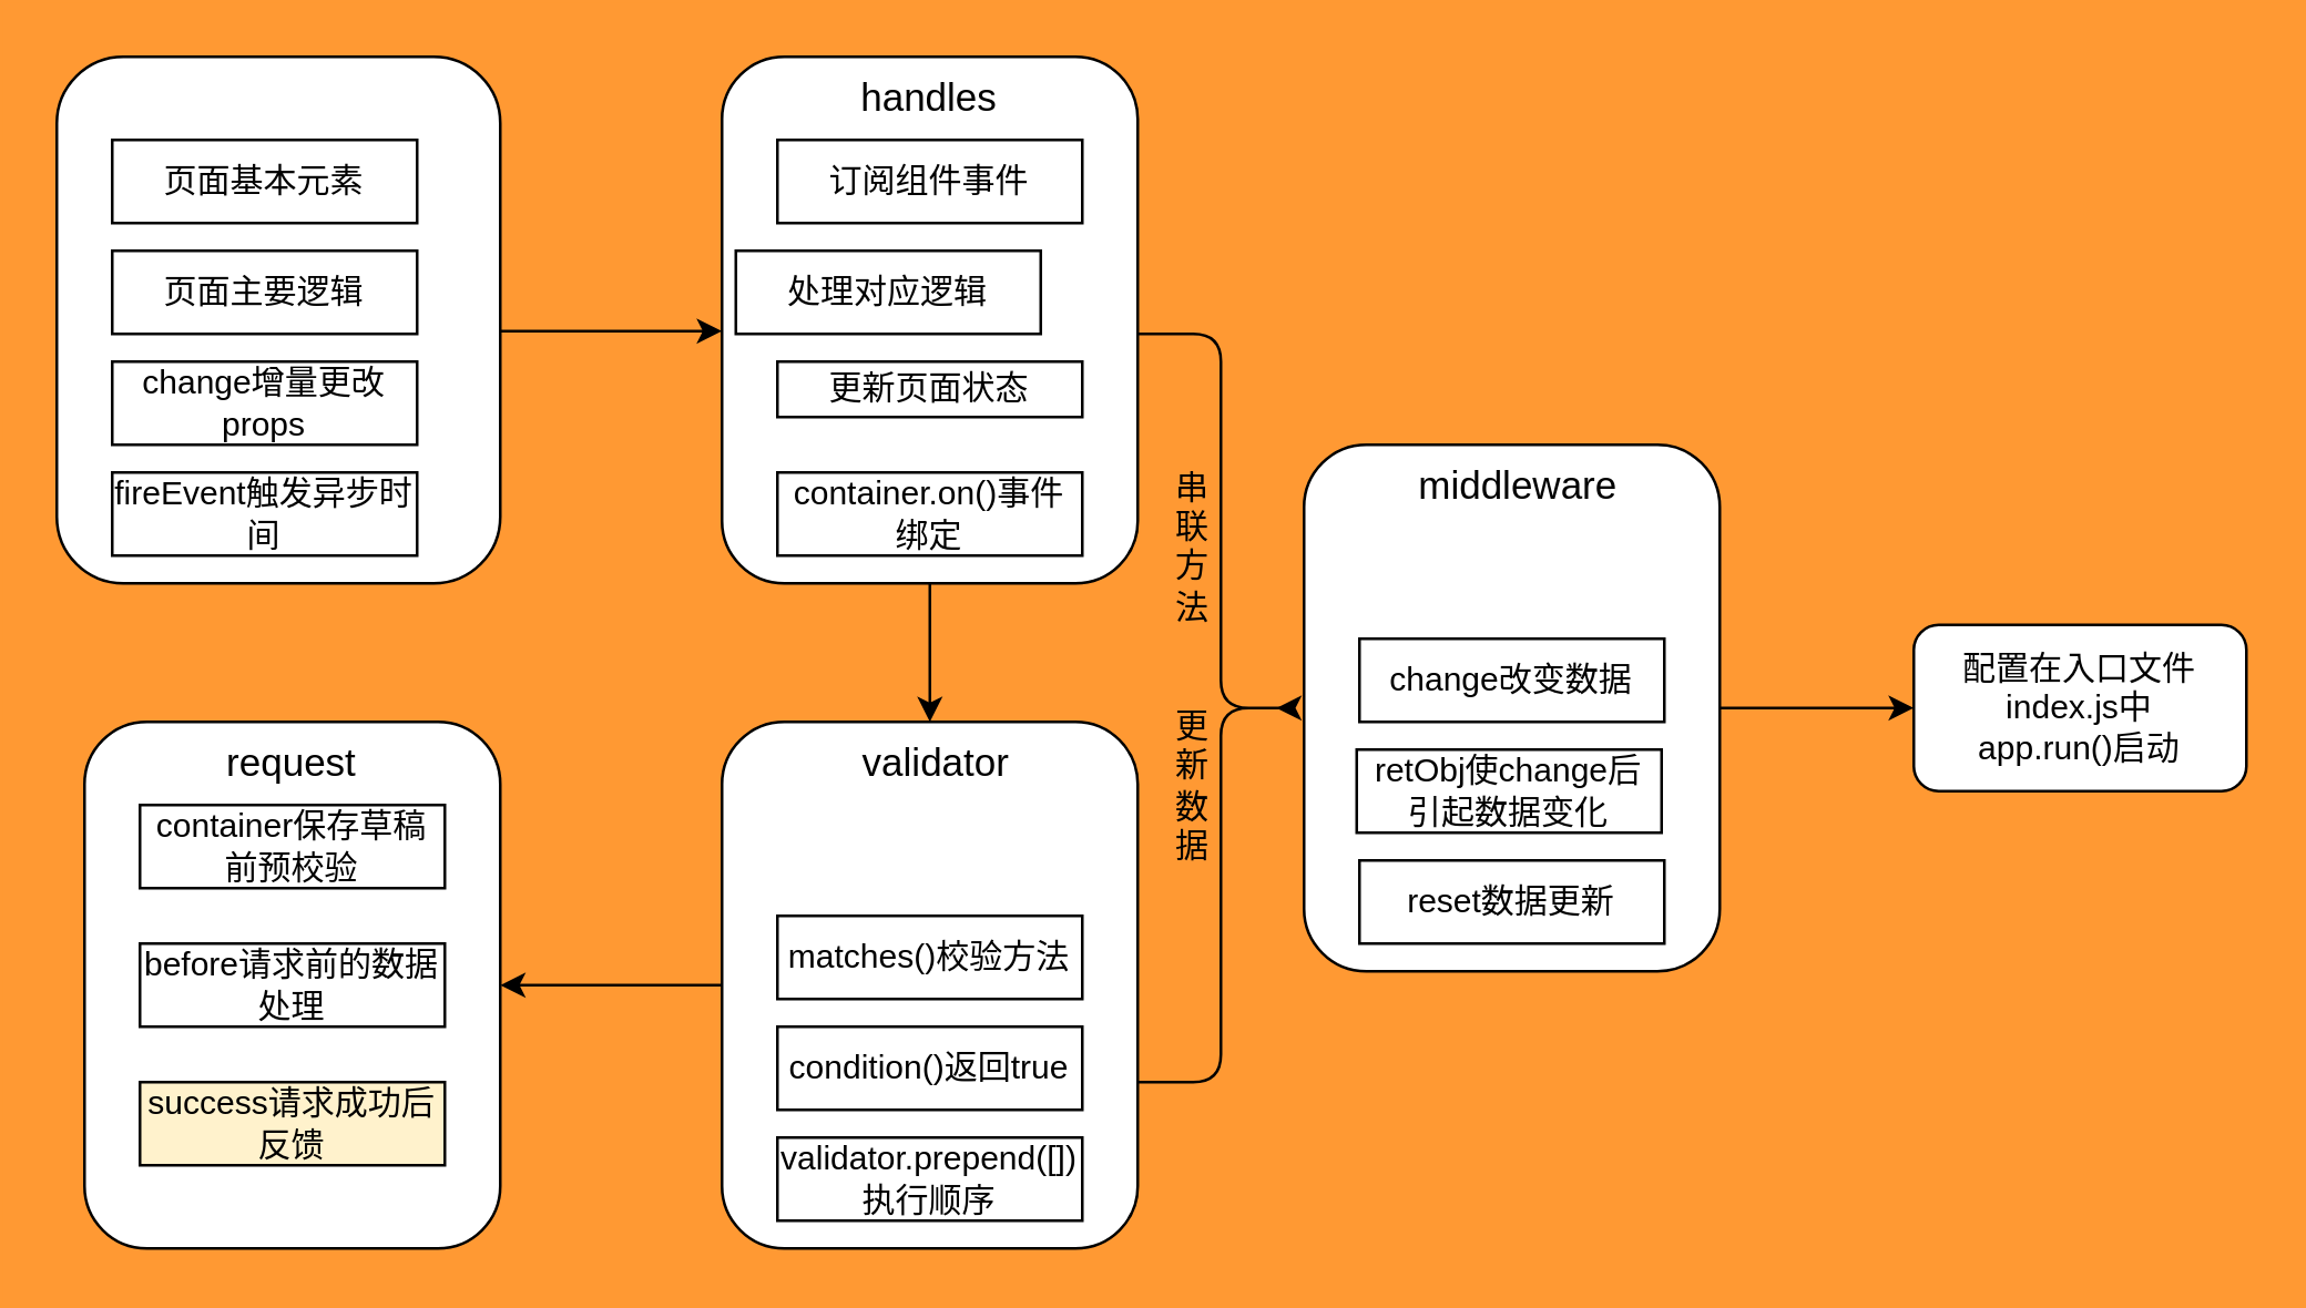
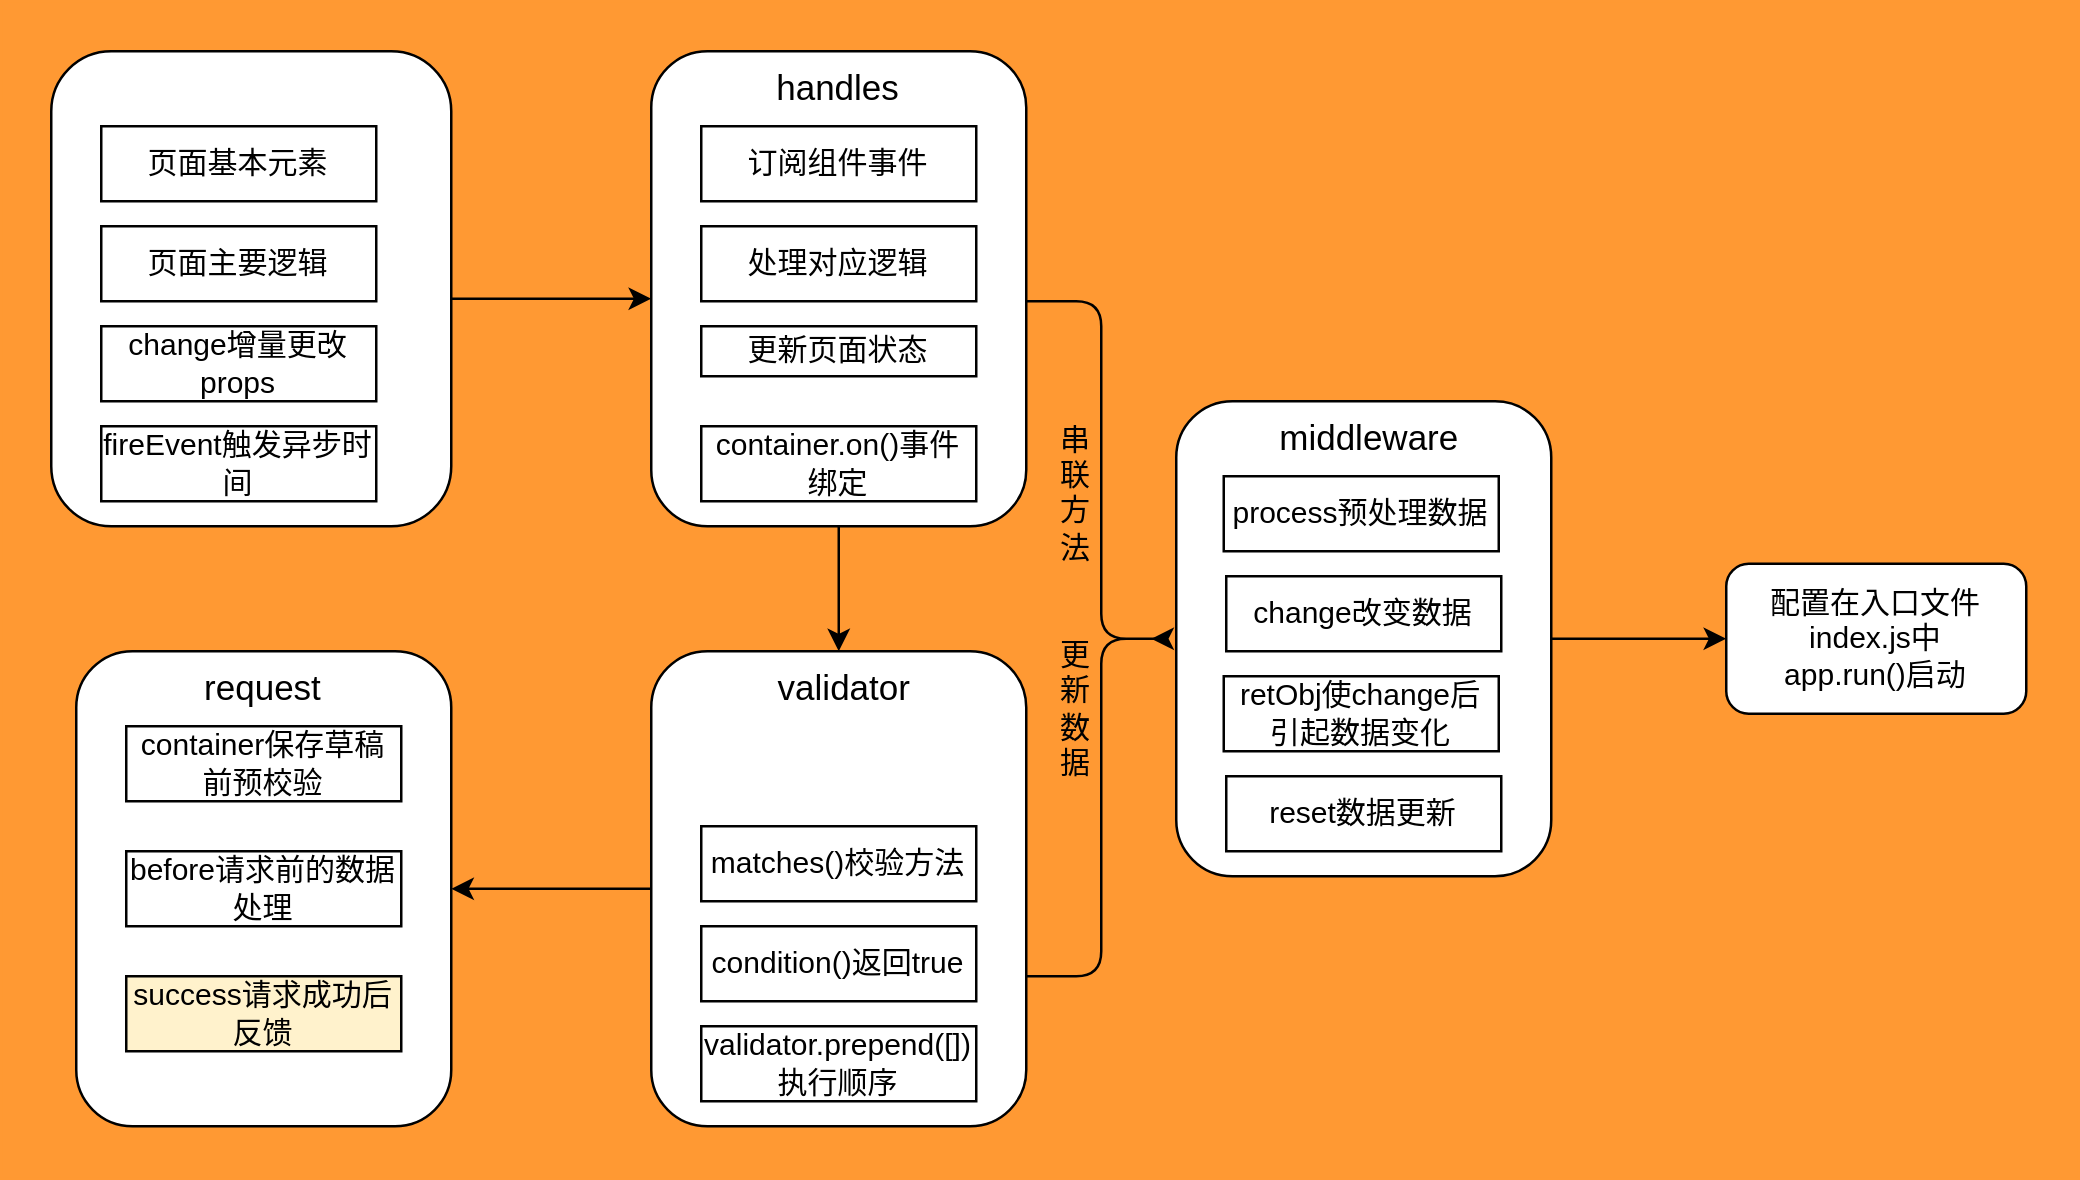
  <mxCell id="0" />
  <mxCell id="1" parent="0" />
  <mxCell id="2" value="&lt;div class=&quot;lake-content&quot;&gt;&lt;br&gt;&lt;/div&gt;" style="rounded=1;whiteSpace=wrap;html=1;" vertex="1" parent="1"><mxGeometry x="20" y="20" width="160" height="190" as="geometry" /></mxCell>
  <mxCell id="3" value="页面基本元素" style="rounded=0;whiteSpace=wrap;html=1;" vertex="1" parent="1"><mxGeometry x="40" y="50" width="110" height="30" as="geometry" /></mxCell>
  <mxCell id="4" value="页面主要逻辑" style="rounded=0;whiteSpace=wrap;html=1;" vertex="1" parent="1"><mxGeometry x="40" y="90" width="110" height="30" as="geometry" /></mxCell>
  <mxCell id="5" value="" style="endArrow=classic;html=1;" edge="1" parent="1"><mxGeometry width="50" height="50" relative="1" as="geometry"><mxPoint x="180" y="119" as="sourcePoint" /><mxPoint x="260" y="119" as="targetPoint" /></mxGeometry></mxCell>
  <mxCell id="6" value="" style="edgeStyle=orthogonalEdgeStyle;rounded=0;jumpSize=6;orthogonalLoop=1;jettySize=auto;html=1;" edge="1" parent="1" source="7"><mxGeometry relative="1" as="geometry"><mxPoint x="335" y="260" as="targetPoint" /></mxGeometry></mxCell>
  <mxCell id="7" value="&lt;div class=&quot;lake-content&quot;&gt;&lt;br&gt;&lt;/div&gt;" style="rounded=1;whiteSpace=wrap;html=1;" vertex="1" parent="1"><mxGeometry x="260" y="20" width="150" height="190" as="geometry" /></mxCell>
  <mxCell id="8" value="&lt;font style=&quot;font-size: 14px&quot;&gt;handles&lt;/font&gt;" style="text;html=1;strokeColor=none;fillColor=none;align=center;verticalAlign=middle;whiteSpace=wrap;rounded=0;" vertex="1" parent="1"><mxGeometry x="310" y="25" width="50" height="20" as="geometry" /></mxCell>
  <mxCell id="9" value="订阅组件事件" style="rounded=0;whiteSpace=wrap;html=1;" vertex="1" parent="1"><mxGeometry x="280" y="50" width="110" height="30" as="geometry" /></mxCell>
  <mxCell id="10" value="change增量更改props" style="rounded=0;whiteSpace=wrap;html=1;" vertex="1" parent="1"><mxGeometry x="40" y="130" width="110" height="30" as="geometry" /></mxCell>
  <mxCell id="11" value="fireEvent触发异步时间" style="rounded=0;whiteSpace=wrap;html=1;" vertex="1" parent="1"><mxGeometry x="40" y="170" width="110" height="30" as="geometry" /></mxCell>
- <mxCell id="12" value="处理对应逻辑" style="rounded=0;whiteSpace=wrap;html=1;" vertex="1" parent="1"><mxGeometry x="265" y="90" width="110" height="30" as="geometry" /></mxCell>
+ <mxCell id="12" value="处理对应逻辑" style="rounded=0;whiteSpace=wrap;html=1;" vertex="1" parent="1"><mxGeometry x="280" y="90" width="110" height="30" as="geometry" /></mxCell>
  <mxCell id="13" value="更新页面状态" style="rounded=0;whiteSpace=wrap;html=1;" vertex="1" parent="1"><mxGeometry x="280" y="130" width="110" height="20" as="geometry" /></mxCell>
  <mxCell id="14" value="container.on()事件绑定" style="rounded=0;whiteSpace=wrap;html=1;" vertex="1" parent="1"><mxGeometry x="280" y="170" width="110" height="30" as="geometry" /></mxCell>
  <mxCell id="15" value="" style="edgeStyle=orthogonalEdgeStyle;rounded=0;jumpSize=6;orthogonalLoop=1;jettySize=auto;html=1;" edge="1" parent="1" source="16" target="21"><mxGeometry relative="1" as="geometry" /></mxCell>
  <mxCell id="16" value="&lt;div class=&quot;lake-content&quot;&gt;&lt;br&gt;&lt;/div&gt;" style="rounded=1;whiteSpace=wrap;html=1;" vertex="1" parent="1"><mxGeometry x="260" y="260" width="150" height="190" as="geometry" /></mxCell>
  <mxCell id="17" value="&lt;font style=&quot;font-size: 14px&quot;&gt;validator&lt;/font&gt;" style="text;html=1;strokeColor=none;fillColor=none;align=center;verticalAlign=middle;whiteSpace=wrap;rounded=0;" vertex="1" parent="1"><mxGeometry x="315" y="260" width="45" height="30" as="geometry" /></mxCell>
  <mxCell id="18" value="&lt;div class=&quot;lake-content&quot;&gt;&lt;span class=&quot;ne-text&quot;&gt;matches()校验方法&lt;/span&gt;&lt;/div&gt;" style="rounded=0;whiteSpace=wrap;html=1;" vertex="1" parent="1"><mxGeometry x="280" y="330" width="110" height="30" as="geometry" /></mxCell>
  <mxCell id="19" value="&lt;div class=&quot;lake-content&quot;&gt;&lt;div class=&quot;lake-content&quot;&gt;&lt;span class=&quot;ne-text&quot;&gt;condition()返回true&lt;/span&gt;&lt;/div&gt;&lt;/div&gt;" style="rounded=0;whiteSpace=wrap;html=1;" vertex="1" parent="1"><mxGeometry x="280" y="370" width="110" height="30" as="geometry" /></mxCell>
  <mxCell id="20" value="&lt;div class=&quot;lake-content&quot;&gt;&lt;div class=&quot;lake-content&quot;&gt;&lt;div class=&quot;lake-content&quot;&gt;&lt;span class=&quot;ne-text&quot;&gt;validator.prepend([])执行顺序&lt;/span&gt;&lt;/div&gt;&lt;/div&gt;&lt;/div&gt;" style="rounded=0;whiteSpace=wrap;html=1;" vertex="1" parent="1"><mxGeometry x="280" y="410" width="110" height="30" as="geometry" /></mxCell>
  <mxCell id="21" value="&lt;div class=&quot;lake-content&quot;&gt;&lt;br&gt;&lt;/div&gt;" style="rounded=1;whiteSpace=wrap;html=1;" vertex="1" parent="1"><mxGeometry x="30" y="260" width="150" height="190" as="geometry" /></mxCell>
  <mxCell id="22" value="&lt;font style=&quot;font-size: 14px&quot;&gt;request&lt;/font&gt;" style="text;html=1;strokeColor=none;fillColor=none;align=center;verticalAlign=middle;whiteSpace=wrap;rounded=0;" vertex="1" parent="1"><mxGeometry x="80" y="260" width="50" height="30" as="geometry" /></mxCell>
  <mxCell id="23" value="container保存草稿前预校验" style="rounded=0;whiteSpace=wrap;html=1;" vertex="1" parent="1"><mxGeometry x="50" y="290" width="110" height="30" as="geometry" /></mxCell>
  <mxCell id="24" value="before请求前的数据处理" style="rounded=0;whiteSpace=wrap;html=1;" vertex="1" parent="1"><mxGeometry x="50" y="340" width="110" height="30" as="geometry" /></mxCell>
  <mxCell id="25" value="success请求成功后反馈" style="rounded=0;whiteSpace=wrap;html=1;fillColor=#fff2cc;" vertex="1" parent="1"><mxGeometry x="50" y="390" width="110" height="30" as="geometry" /></mxCell>
  <mxCell id="26" style="edgeStyle=orthogonalEdgeStyle;rounded=0;jumpSize=6;orthogonalLoop=1;jettySize=auto;html=1;exitX=0.1;exitY=0.5;exitDx=0;exitDy=0;exitPerimeter=0;" edge="1" parent="1" source="27"><mxGeometry relative="1" as="geometry"><mxPoint x="460" y="255" as="targetPoint" /></mxGeometry></mxCell>
  <mxCell id="27" value="" style="shape=curlyBracket;whiteSpace=wrap;html=1;rounded=1;flipH=1;fillColor=#66FFB3;" vertex="1" parent="1"><mxGeometry x="410" y="120" width="60" height="270" as="geometry" /></mxCell>
  <mxCell id="28" value="串&lt;br&gt;联&lt;br&gt;方&lt;br&gt;法&lt;br&gt;&lt;br&gt;&lt;br&gt;更&lt;br&gt;新&lt;br&gt;数&lt;br&gt;据" style="text;html=1;strokeColor=none;fillColor=none;align=center;verticalAlign=middle;whiteSpace=wrap;rounded=0;" vertex="1" parent="1"><mxGeometry x="410" y="230" width="40" height="20" as="geometry" /></mxCell>
  <mxCell id="29" value="&lt;div class=&quot;lake-content&quot;&gt;&lt;br&gt;&lt;/div&gt;" style="rounded=1;whiteSpace=wrap;html=1;" vertex="1" parent="1"><mxGeometry x="470" y="160" width="150" height="190" as="geometry" /></mxCell>
  <mxCell id="30" value="&lt;font style=&quot;font-size: 14px&quot;&gt;middleware&lt;/font&gt;" style="text;html=1;strokeColor=none;fillColor=none;align=center;verticalAlign=middle;whiteSpace=wrap;rounded=0;" vertex="1" parent="1"><mxGeometry x="525" y="160" width="45" height="30" as="geometry" /></mxCell>
+ <mxCell id="31" value="process预处理数据" style="rounded=0;whiteSpace=wrap;html=1;" vertex="1" parent="1"><mxGeometry x="489" y="190" width="110" height="30" as="geometry" /></mxCell>
  <mxCell id="32" value="change改变数据" style="rounded=0;whiteSpace=wrap;html=1;" vertex="1" parent="1"><mxGeometry x="490" y="230" width="110" height="30" as="geometry" /></mxCell>
  <mxCell id="33" value="retObj使change后引起数据变化" style="rounded=0;whiteSpace=wrap;html=1;" vertex="1" parent="1"><mxGeometry x="489" y="270" width="110" height="30" as="geometry" /></mxCell>
  <mxCell id="34" value="reset数据更新" style="rounded=0;whiteSpace=wrap;html=1;" vertex="1" parent="1"><mxGeometry x="490" y="310" width="110" height="30" as="geometry" /></mxCell>
  <mxCell id="35" value="" style="endArrow=classic;html=1;exitX=1;exitY=0.5;exitDx=0;exitDy=0;" edge="1" parent="1" source="29"><mxGeometry width="50" height="50" relative="1" as="geometry"><mxPoint x="620" y="265" as="sourcePoint" /><mxPoint x="690" y="255" as="targetPoint" /></mxGeometry></mxCell>
  <mxCell id="36" value="配置在入口文件index.js中&lt;br&gt;app.run()启动" style="rounded=1;whiteSpace=wrap;html=1;fillColor=#FFFFFF;" vertex="1" parent="1"><mxGeometry x="690" y="225" width="120" height="60" as="geometry" /></mxCell>
